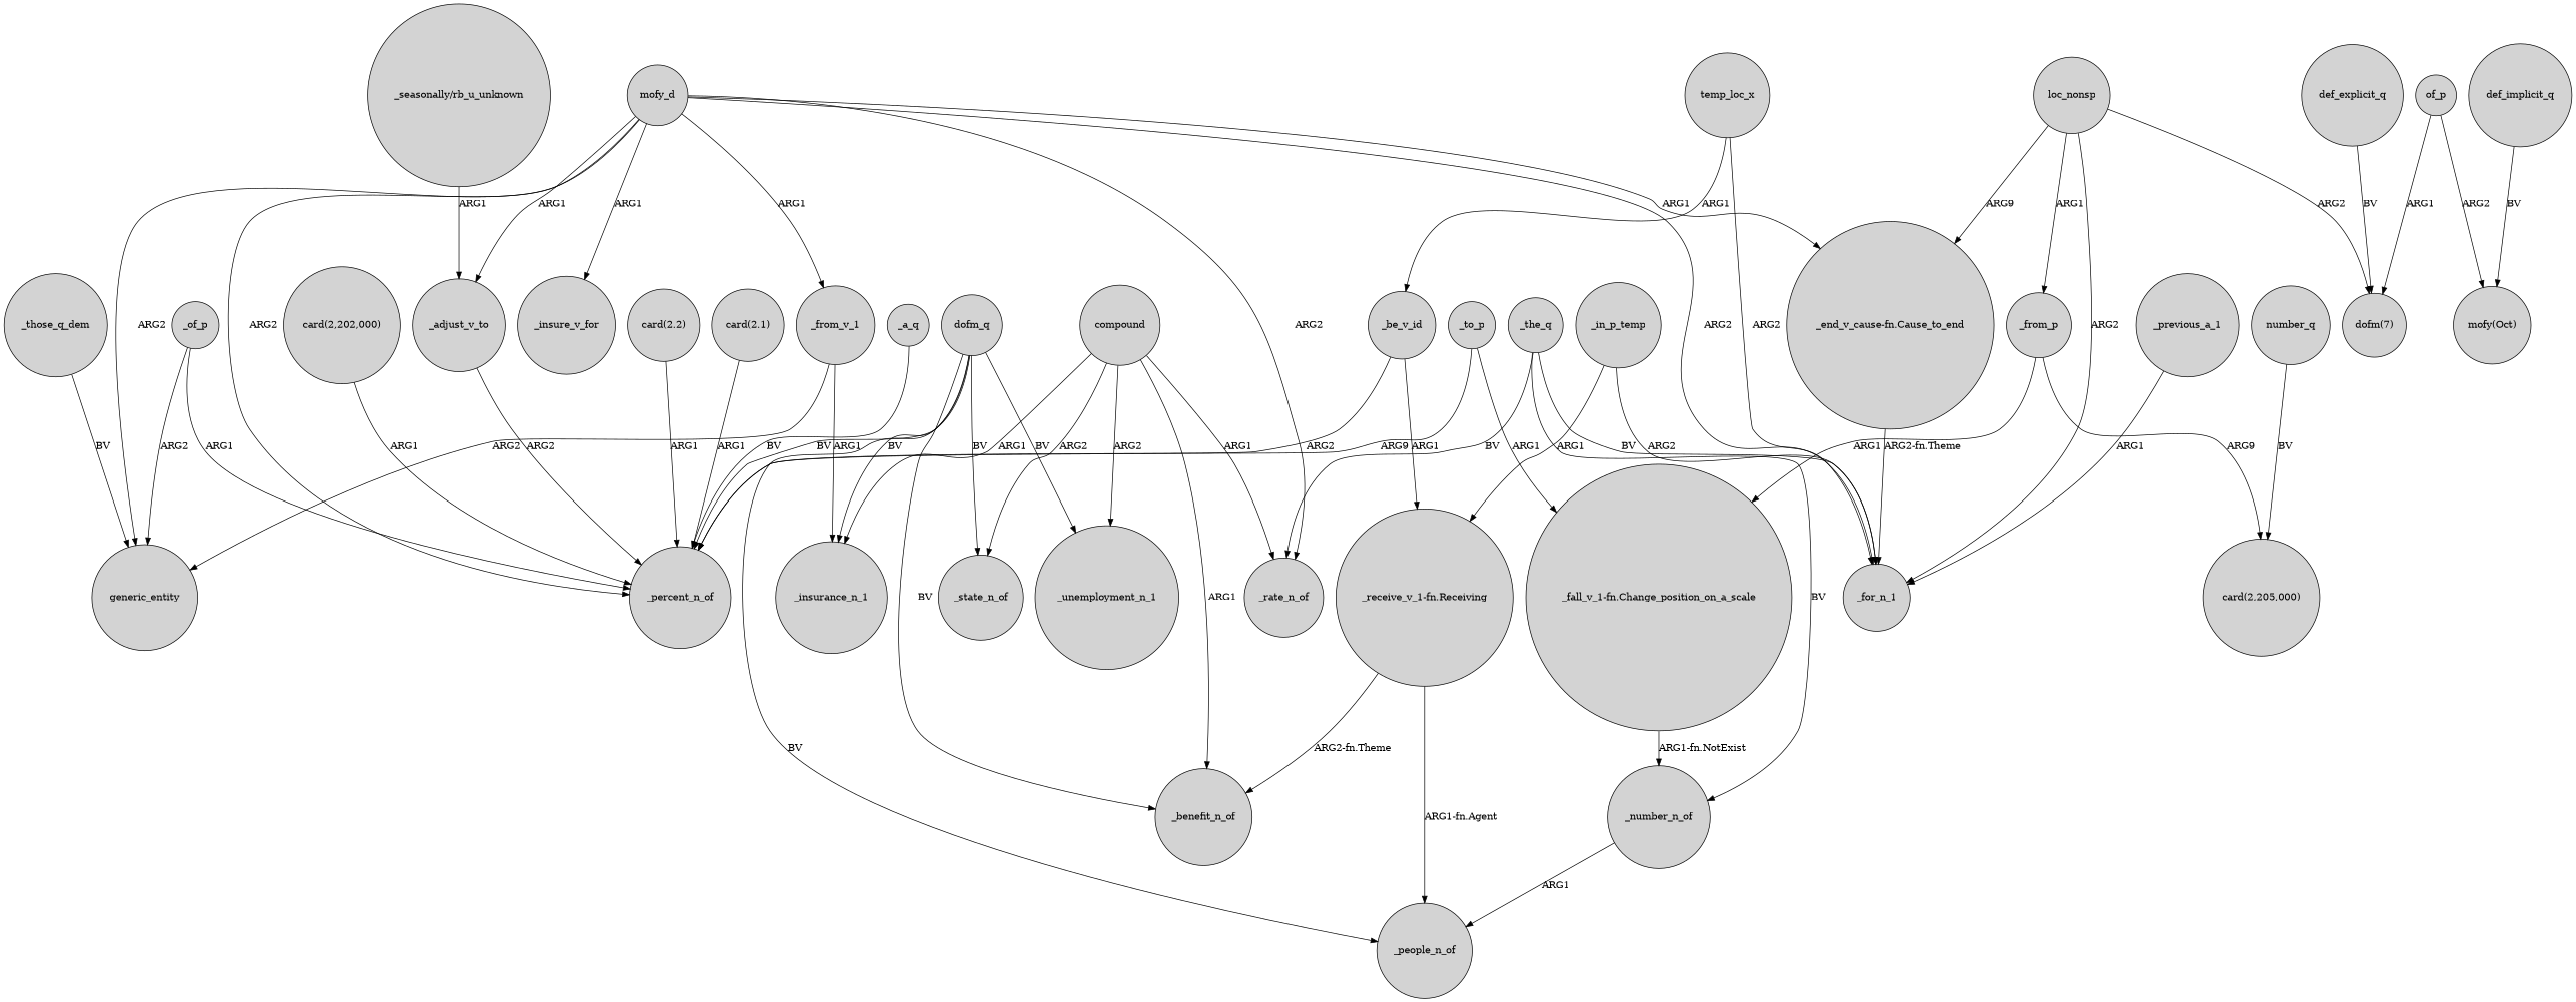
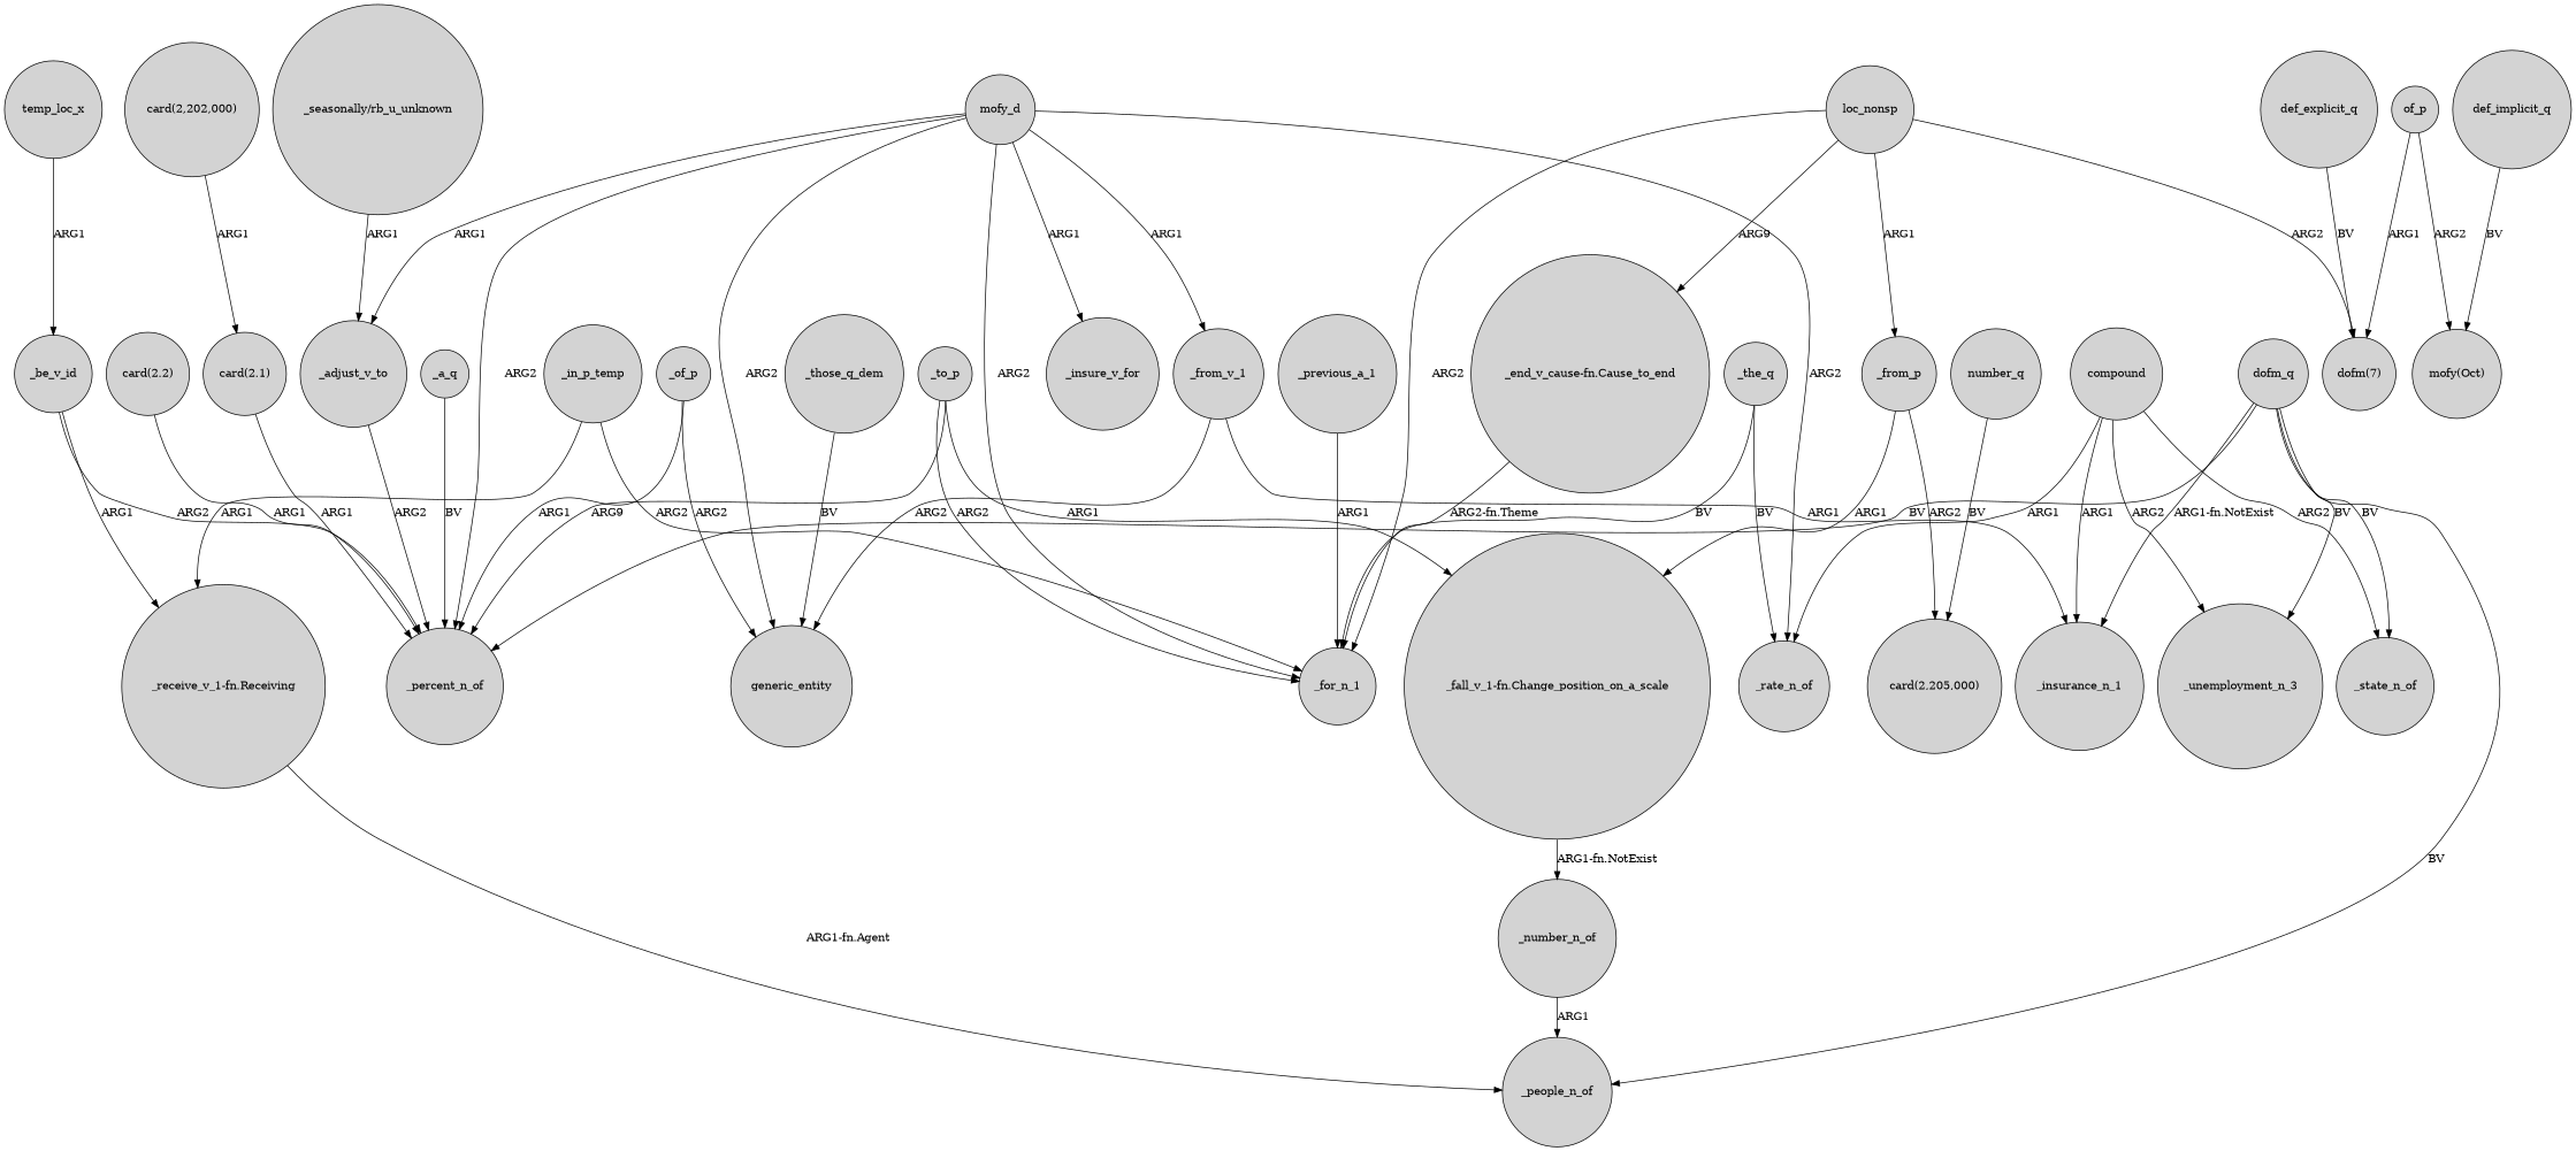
  digraph {
    node [shape=circle style=filled]
    _of_p
    generic_entity
    _percent_n_of
    compound
    _insurance_n_1
    _state_n_of
-   _benefit_n_of
    _rate_n_of
-   _unemployment_n_1
+   _unemployment_n_1 [label=_unemployment_n_3]
    _be_v_id
    "_receive_v_1-fn.Receiving"
    _from_p
    "card(2,205,000)"
    "_fall_v_1-fn.Change_position_on_a_scale"
    _number_n_of
    def_implicit_q
    "mofy(Oct)"
    n18 [label=_for_n_1]
    "_end_v_cause-fn.Cause_to_end"
    _people_n_of
    n21 [label=mofy_d]
    _adjust_v_to
    n23 [label=_from_v_1]
    _insure_v_for
    n25 [label=dofm_q]
    "_seasonally/rb_u_unknown"
    _in_p_temp
    _the_q
    number_q
    of_p
    "dofm(7)"
    _those_q_dem
    loc_nonsp
    temp_loc_x
    "card(2,202,000)"
    _to_p
    _previous_a_1
    "card(2.2)"
    "card(2.1)"
    def_explicit_q
    _a_q
    _of_p -> generic_entity [label=ARG2]
    _of_p -> _percent_n_of [label=ARG1]
    compound -> _insurance_n_1 [label=ARG1]
    compound -> _state_n_of [label=ARG2]
-   compound -> _benefit_n_of [label=ARG1]
    compound -> _rate_n_of [label=ARG1]
    compound -> _unemployment_n_1 [label=ARG2]
    _be_v_id -> _percent_n_of [label=ARG2]
    _be_v_id -> "_receive_v_1-fn.Receiving" [label=ARG1]
-   "_receive_v_1-fn.Receiving" -> _benefit_n_of [label="ARG2-fn.Theme"]
    "_receive_v_1-fn.Receiving" -> _people_n_of [label="ARG1-fn.Agent"]
-   _from_p -> "card(2,205,000)" [label=ARG9]
+   _from_p -> "card(2,205,000)" [label=ARG2]
    _from_p -> "_fall_v_1-fn.Change_position_on_a_scale" [label=ARG1]
    "_fall_v_1-fn.Change_position_on_a_scale" -> _number_n_of [label="ARG1-fn.NotExist"]
    _number_n_of -> _people_n_of [label=ARG1]
    def_implicit_q -> "mofy(Oct)" [label=BV]
    "_end_v_cause-fn.Cause_to_end" -> n18 [label="ARG2-fn.Theme"]
    n21 -> generic_entity [label=ARG2]
    n21 -> _percent_n_of [label=ARG2]
    n21 -> _rate_n_of [label=ARG2]
    n21 -> n18 [label=ARG2]
-   n21 -> "_end_v_cause-fn.Cause_to_end" [label=ARG1]
    n21 -> _adjust_v_to [label=ARG1]
    n21 -> n23 [label=ARG1]
    n21 -> _insure_v_for [label=ARG1]
    _adjust_v_to -> _percent_n_of [label=ARG2]
    n23 -> generic_entity [label=ARG2]
    n23 -> _insurance_n_1 [label=ARG1]
    n25 -> _percent_n_of [label=BV]
-   n25 -> _insurance_n_1 [label=BV]
+   n25 -> _insurance_n_1 [label="ARG1-fn.NotExist"]
    n25 -> _state_n_of [label=BV]
-   n25 -> _benefit_n_of [label=BV]
    n25 -> _unemployment_n_1 [label=BV]
    n25 -> _people_n_of [label=BV]
    "_seasonally/rb_u_unknown" -> _adjust_v_to [label=ARG1]
    _in_p_temp -> "_receive_v_1-fn.Receiving" [label=ARG1]
    _in_p_temp -> n18 [label=ARG2]
    _the_q -> _rate_n_of [label=BV]
-   _the_q -> _number_n_of [label=BV]
    _the_q -> n18 [label=BV]
    number_q -> "card(2,205,000)" [label=BV]
    of_p -> "mofy(Oct)" [label=ARG2]
    of_p -> "dofm(7)" [label=ARG1]
    _those_q_dem -> generic_entity [label=BV]
    loc_nonsp -> _from_p [label=ARG1]
    loc_nonsp -> n18 [label=ARG2]
    loc_nonsp -> "_end_v_cause-fn.Cause_to_end" [label=ARG9]
    loc_nonsp -> "dofm(7)" [label=ARG2]
    temp_loc_x -> _be_v_id [label=ARG1]
-   temp_loc_x -> n18 [label=ARG2]
-   "card(2,202,000)" -> _percent_n_of [label=ARG1]
+   _to_p -> n18 [label=ARG2]
+   "card(2,202,000)" -> "card(2.1)" [label=ARG1]
    _to_p -> _percent_n_of [label=ARG9]
    _to_p -> "_fall_v_1-fn.Change_position_on_a_scale" [label=ARG1]
    _previous_a_1 -> n18 [label=ARG1]
    "card(2.2)" -> _percent_n_of [label=ARG1]
    "card(2.1)" -> _percent_n_of [label=ARG1]
    def_explicit_q -> "dofm(7)" [label=BV]
    _a_q -> _percent_n_of [label=BV]
  }
